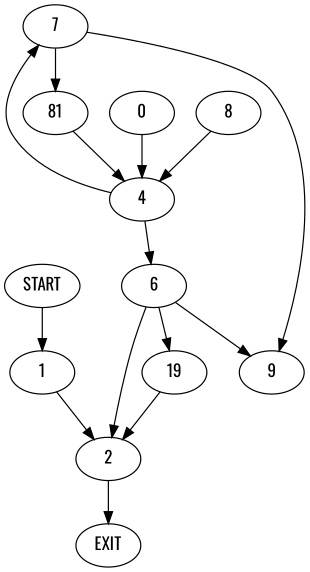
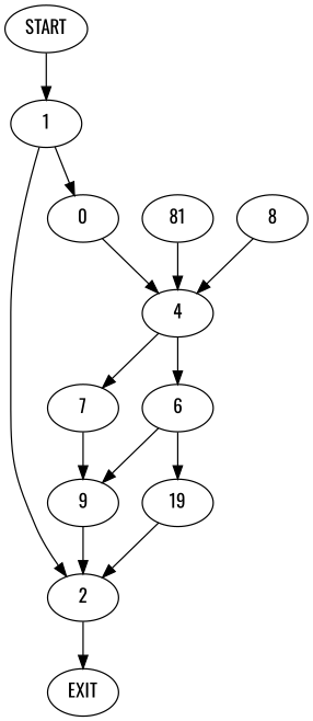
  digraph {
    fontname=Oswald
    node [fontname=Oswald]
    edge [fontname=Oswald]
    n1 [label=START]
    1
    2
    n4 [label=0]
    n5 [label=EXIT]
    4
    6
    7
    9
    n10 [label=19]
    n11 [label=81]
    8
    n1 -> 1
    1 -> 2
+   1 -> n4
    2 -> n5
    n4 -> 4
    4 -> 6
    4 -> 7
    6 -> 9
    6 -> n10
    7 -> 9
-   7 -> n11
-   6 -> 2
+   9 -> 2
    n10 -> 2
    n11 -> 4
    8 -> 4
  }
